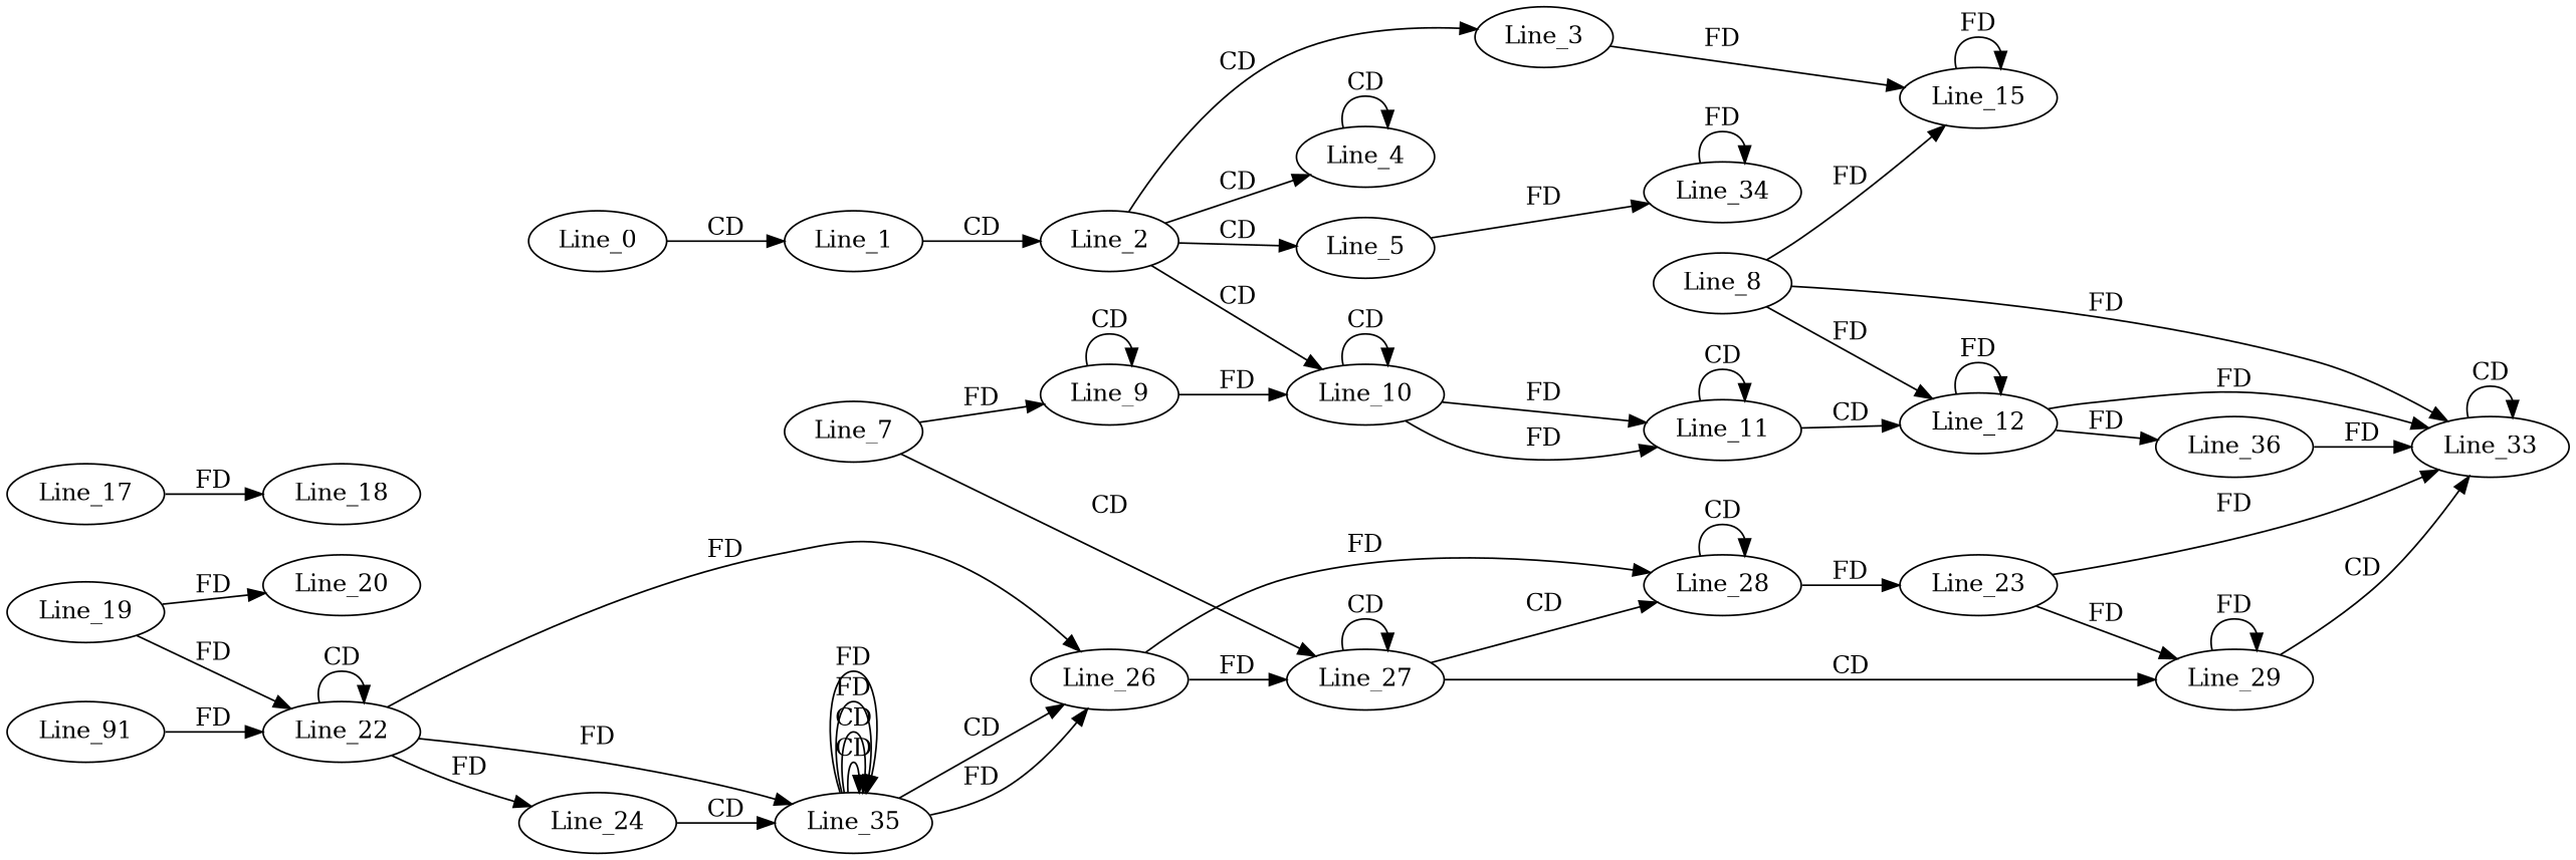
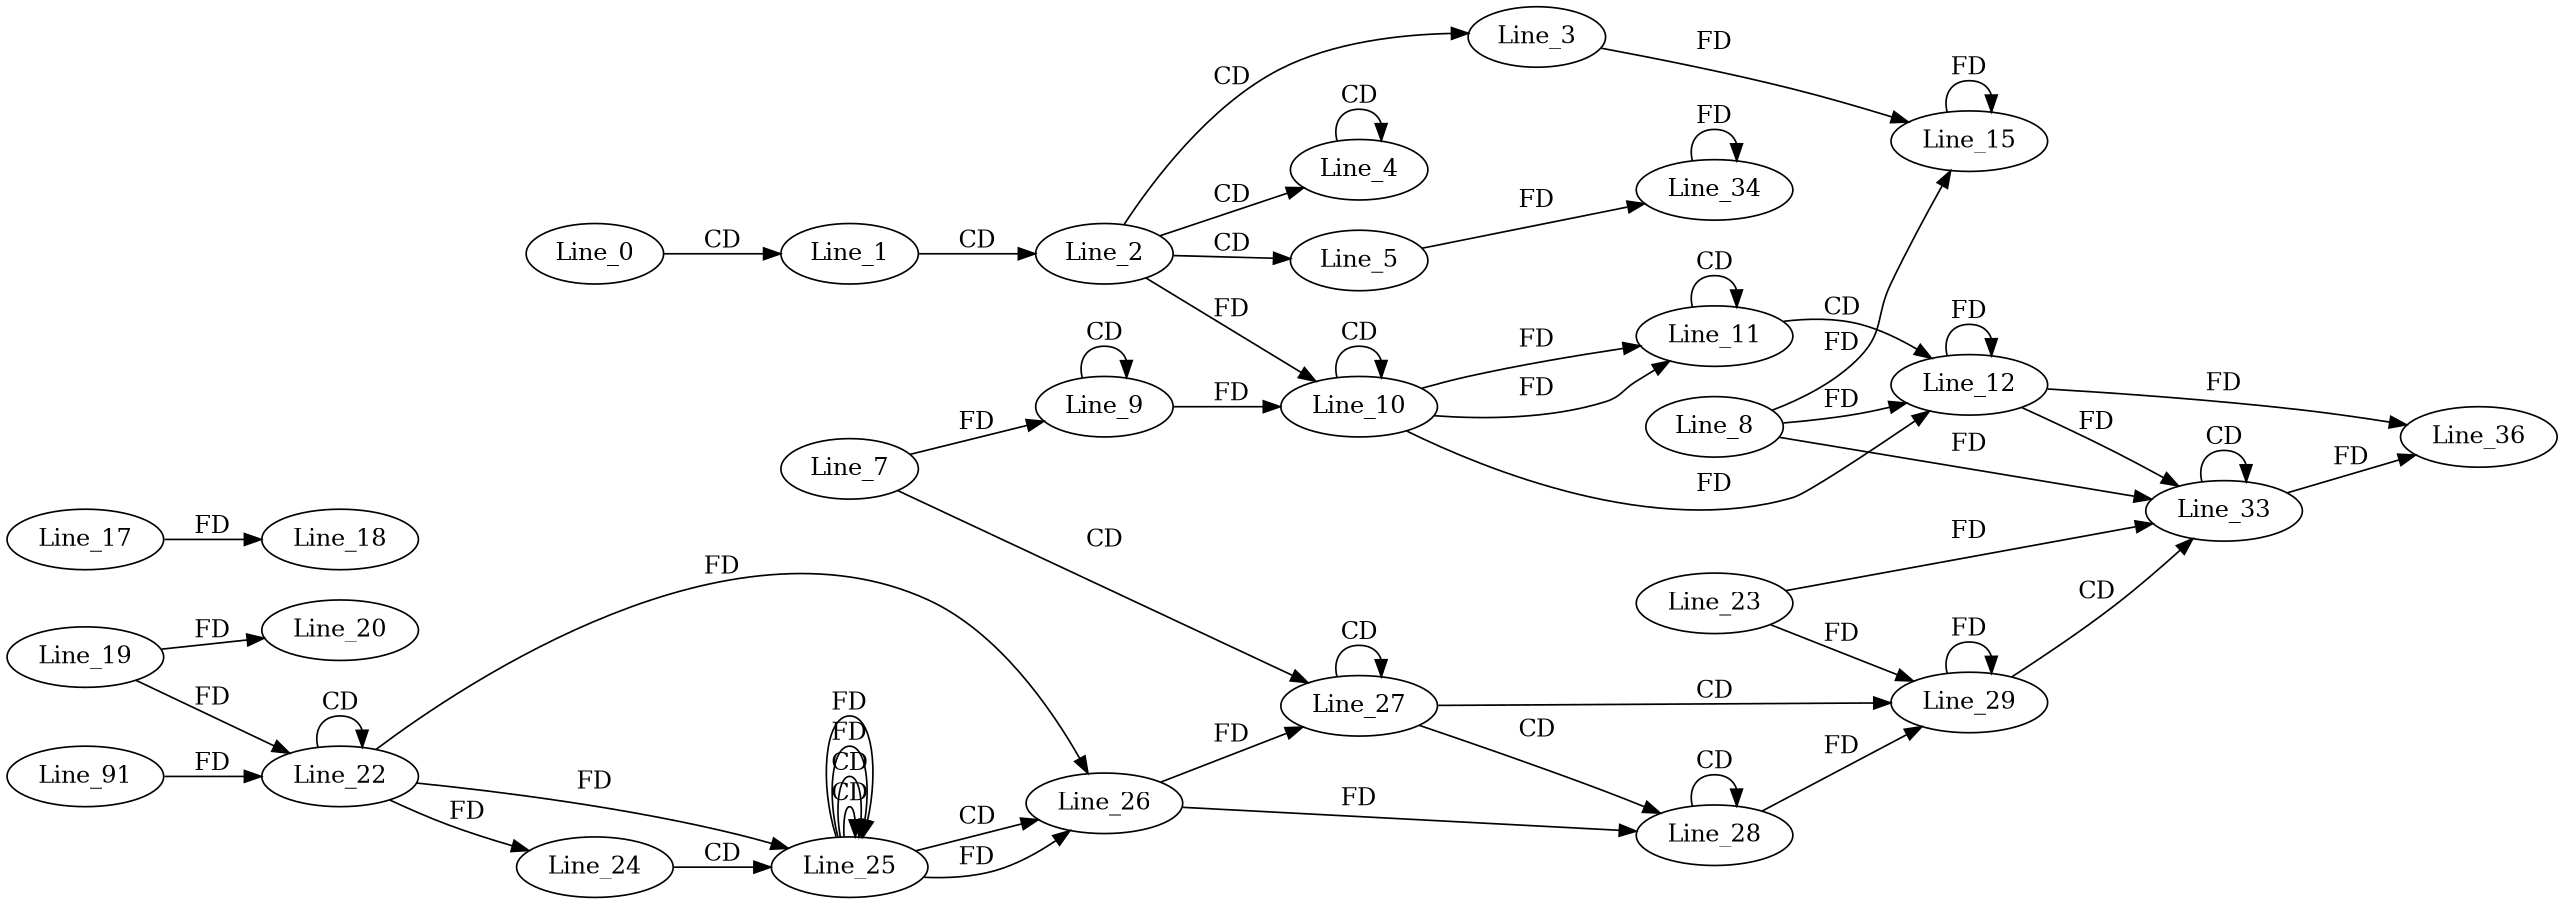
  digraph {
    rankdir=LR
    Line_0
    Line_1
    Line_2
    Line_3
    Line_4
    Line_5
    Line_10
    Line_15
    Line_34
    Line_11
    Line_12
    Line_9
    Line_7
    Line_27
    Line_33
    Line_36
    Line_8
    Line_17
    Line_18
    Line_19
    Line_20
    Line_22
    Line_24
-   Line_25 [label=Line_35]
+   Line_25
    Line_26
    Line_28
    n27 [label=Line_91]
    Line_29
    Line_23
    Line_0 -> Line_1 [label=CD]
    Line_1 -> Line_2 [label=CD]
    Line_2 -> Line_3 [label=CD]
    Line_2 -> Line_4 [label=CD]
    Line_2 -> Line_5 [label=CD]
-   Line_2 -> Line_10 [label=CD]
+   Line_2 -> Line_10 [label=FD]
    Line_3 -> Line_15 [label=FD]
    Line_4 -> Line_4 [label=CD]
    Line_5 -> Line_34 [label=FD]
    Line_10 -> Line_10 [label=CD]
    Line_10 -> Line_11 [label=FD]
    Line_10 -> Line_11 [label=FD]
+   Line_10 -> Line_12 [label=FD]
    Line_15 -> Line_15 [label=FD]
    Line_34 -> Line_34 [label=FD]
    Line_11 -> Line_11 [label=CD]
    Line_11 -> Line_12 [label=CD]
    Line_12 -> Line_12 [label=FD]
    Line_12 -> Line_33 [label=FD]
    Line_12 -> Line_36 [label=FD]
    Line_9 -> Line_10 [label=FD]
    Line_9 -> Line_9 [label=CD]
    Line_7 -> Line_9 [label=FD]
    Line_7 -> Line_27 [label=CD]
    Line_27 -> Line_27 [label=CD]
    Line_27 -> Line_28 [label=CD]
    Line_27 -> Line_29 [label=CD]
    Line_33 -> Line_33 [label=CD]
-   Line_36 -> Line_33 [label=FD]
+   Line_33 -> Line_36 [label=FD]
    Line_8 -> Line_15 [label=FD]
    Line_8 -> Line_12 [label=FD]
    Line_8 -> Line_33 [label=FD]
    Line_17 -> Line_18 [label=FD]
    Line_19 -> Line_20 [label=FD]
    Line_19 -> Line_22 [label=FD]
    Line_22 -> Line_22 [label=CD]
    Line_22 -> Line_24 [label=FD]
    Line_22 -> Line_25 [label=FD]
    Line_22 -> Line_26 [label=FD]
    Line_24 -> Line_25 [label=CD]
    Line_25 -> Line_25 [label=CD]
    Line_25 -> Line_25 [label=CD]
    Line_25 -> Line_25 [label=FD]
    Line_25 -> Line_25 [label=FD]
    Line_25 -> Line_26 [label=CD]
    Line_25 -> Line_26 [label=FD]
    Line_26 -> Line_27 [label=FD]
    Line_26 -> Line_28 [label=FD]
    Line_28 -> Line_28 [label=CD]
-   Line_28 -> Line_23 [label=FD]
+   Line_28 -> Line_29 [label=FD]
    n27 -> Line_22 [label=FD]
    Line_29 -> Line_33 [label=CD]
    Line_29 -> Line_29 [label=FD]
    Line_23 -> Line_33 [label=FD]
    Line_23 -> Line_29 [label=FD]
  }
